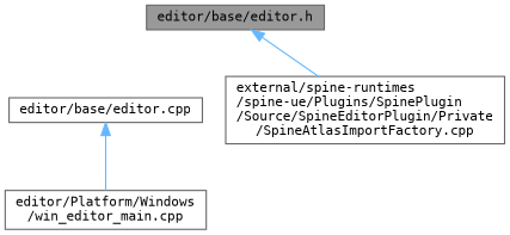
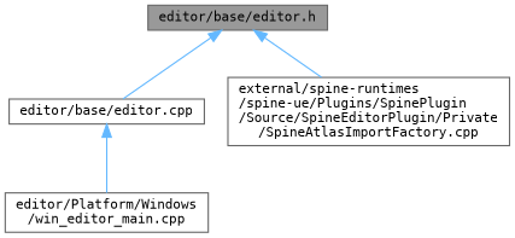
  digraph {
    fontname="DejaVu Sans Mono"
    node [color=grey40 fillcolor=white fontname="DejaVu Sans Mono" fontsize=10 shape=box style=filled]
    edge [color=steelblue1 dir=back fontname="DejaVu Sans Mono" fontsize=10 labelfontname=Helvetica labelfontsize=10 style=solid]
    n1 [color=gray40 fillcolor=grey60 fontcolor=black height=0.2 label="editor/base/editor.h" width=0.4]
    n2 [height=0.2 label="editor/base/editor.cpp" width=0.4]
    n3 [height=0.2 label="external/spine-runtimes\l/spine-ue/Plugins/SpinePlugin\l/Source/SpineEditorPlugin/Private\l/SpineAtlasImportFactory.cpp" width=0.4]
    n4 [height=0.2 label="editor/Platform/Windows\l/win_editor_main.cpp" width=0.4]
+   n1 -> n2
    n1 -> n3
    n2 -> n4
  }
